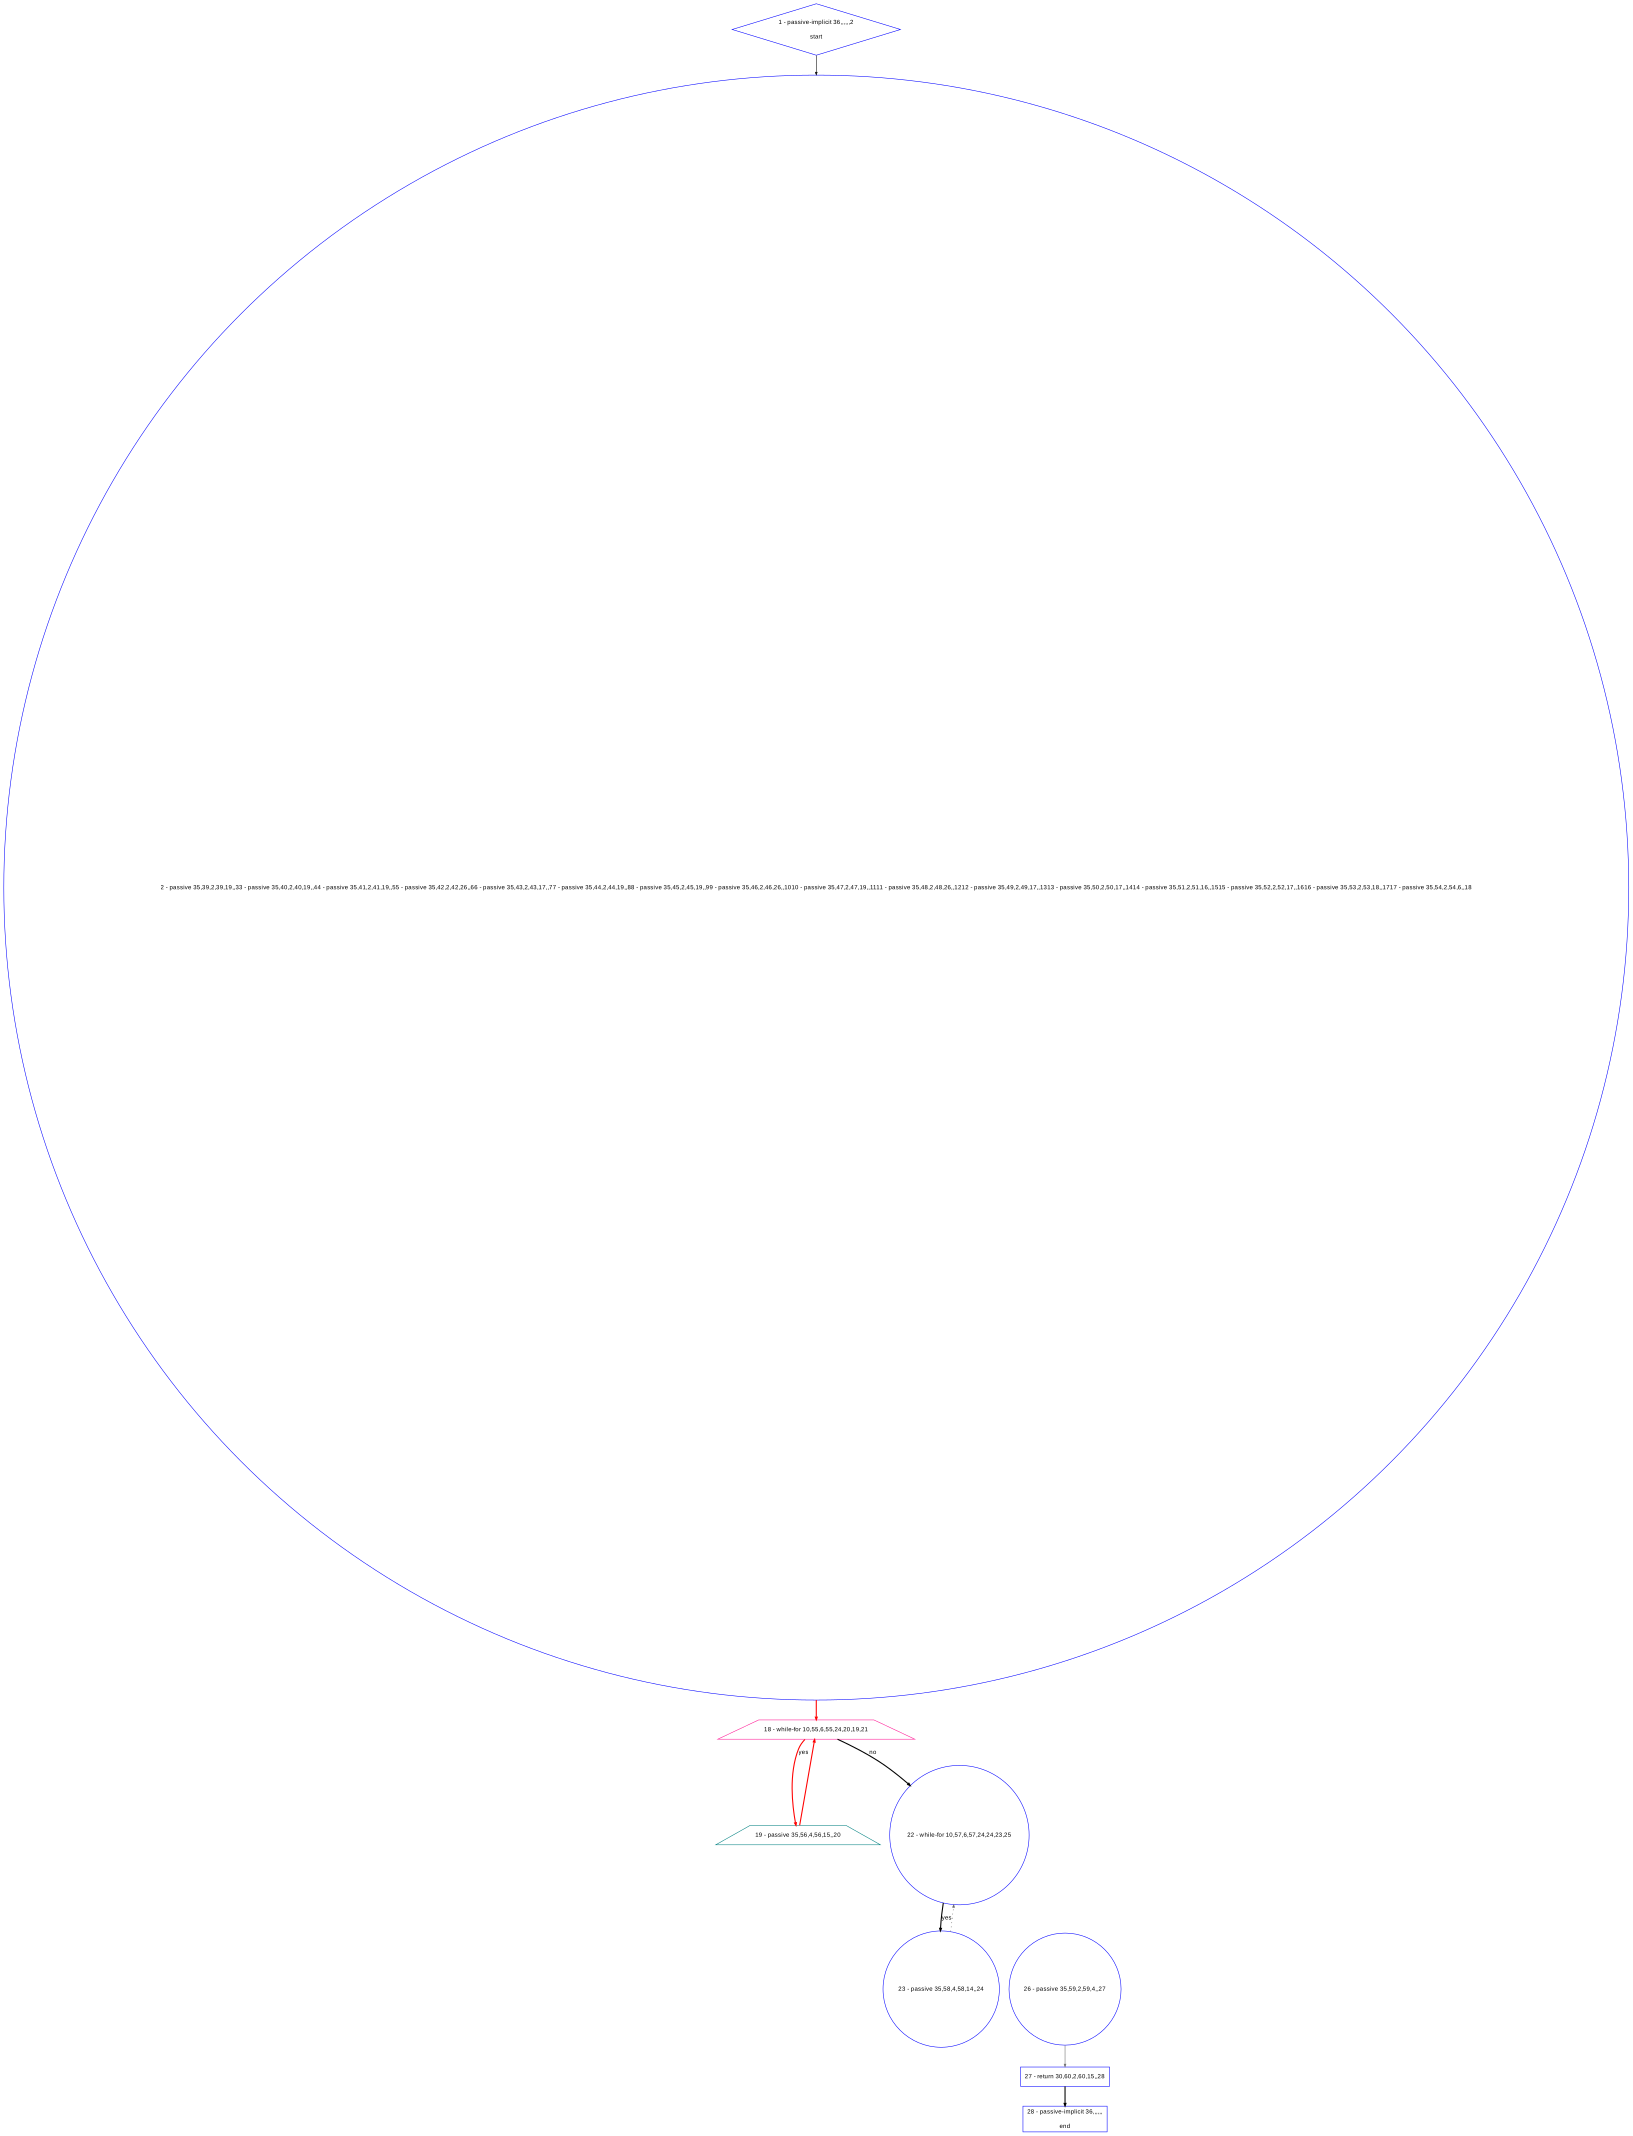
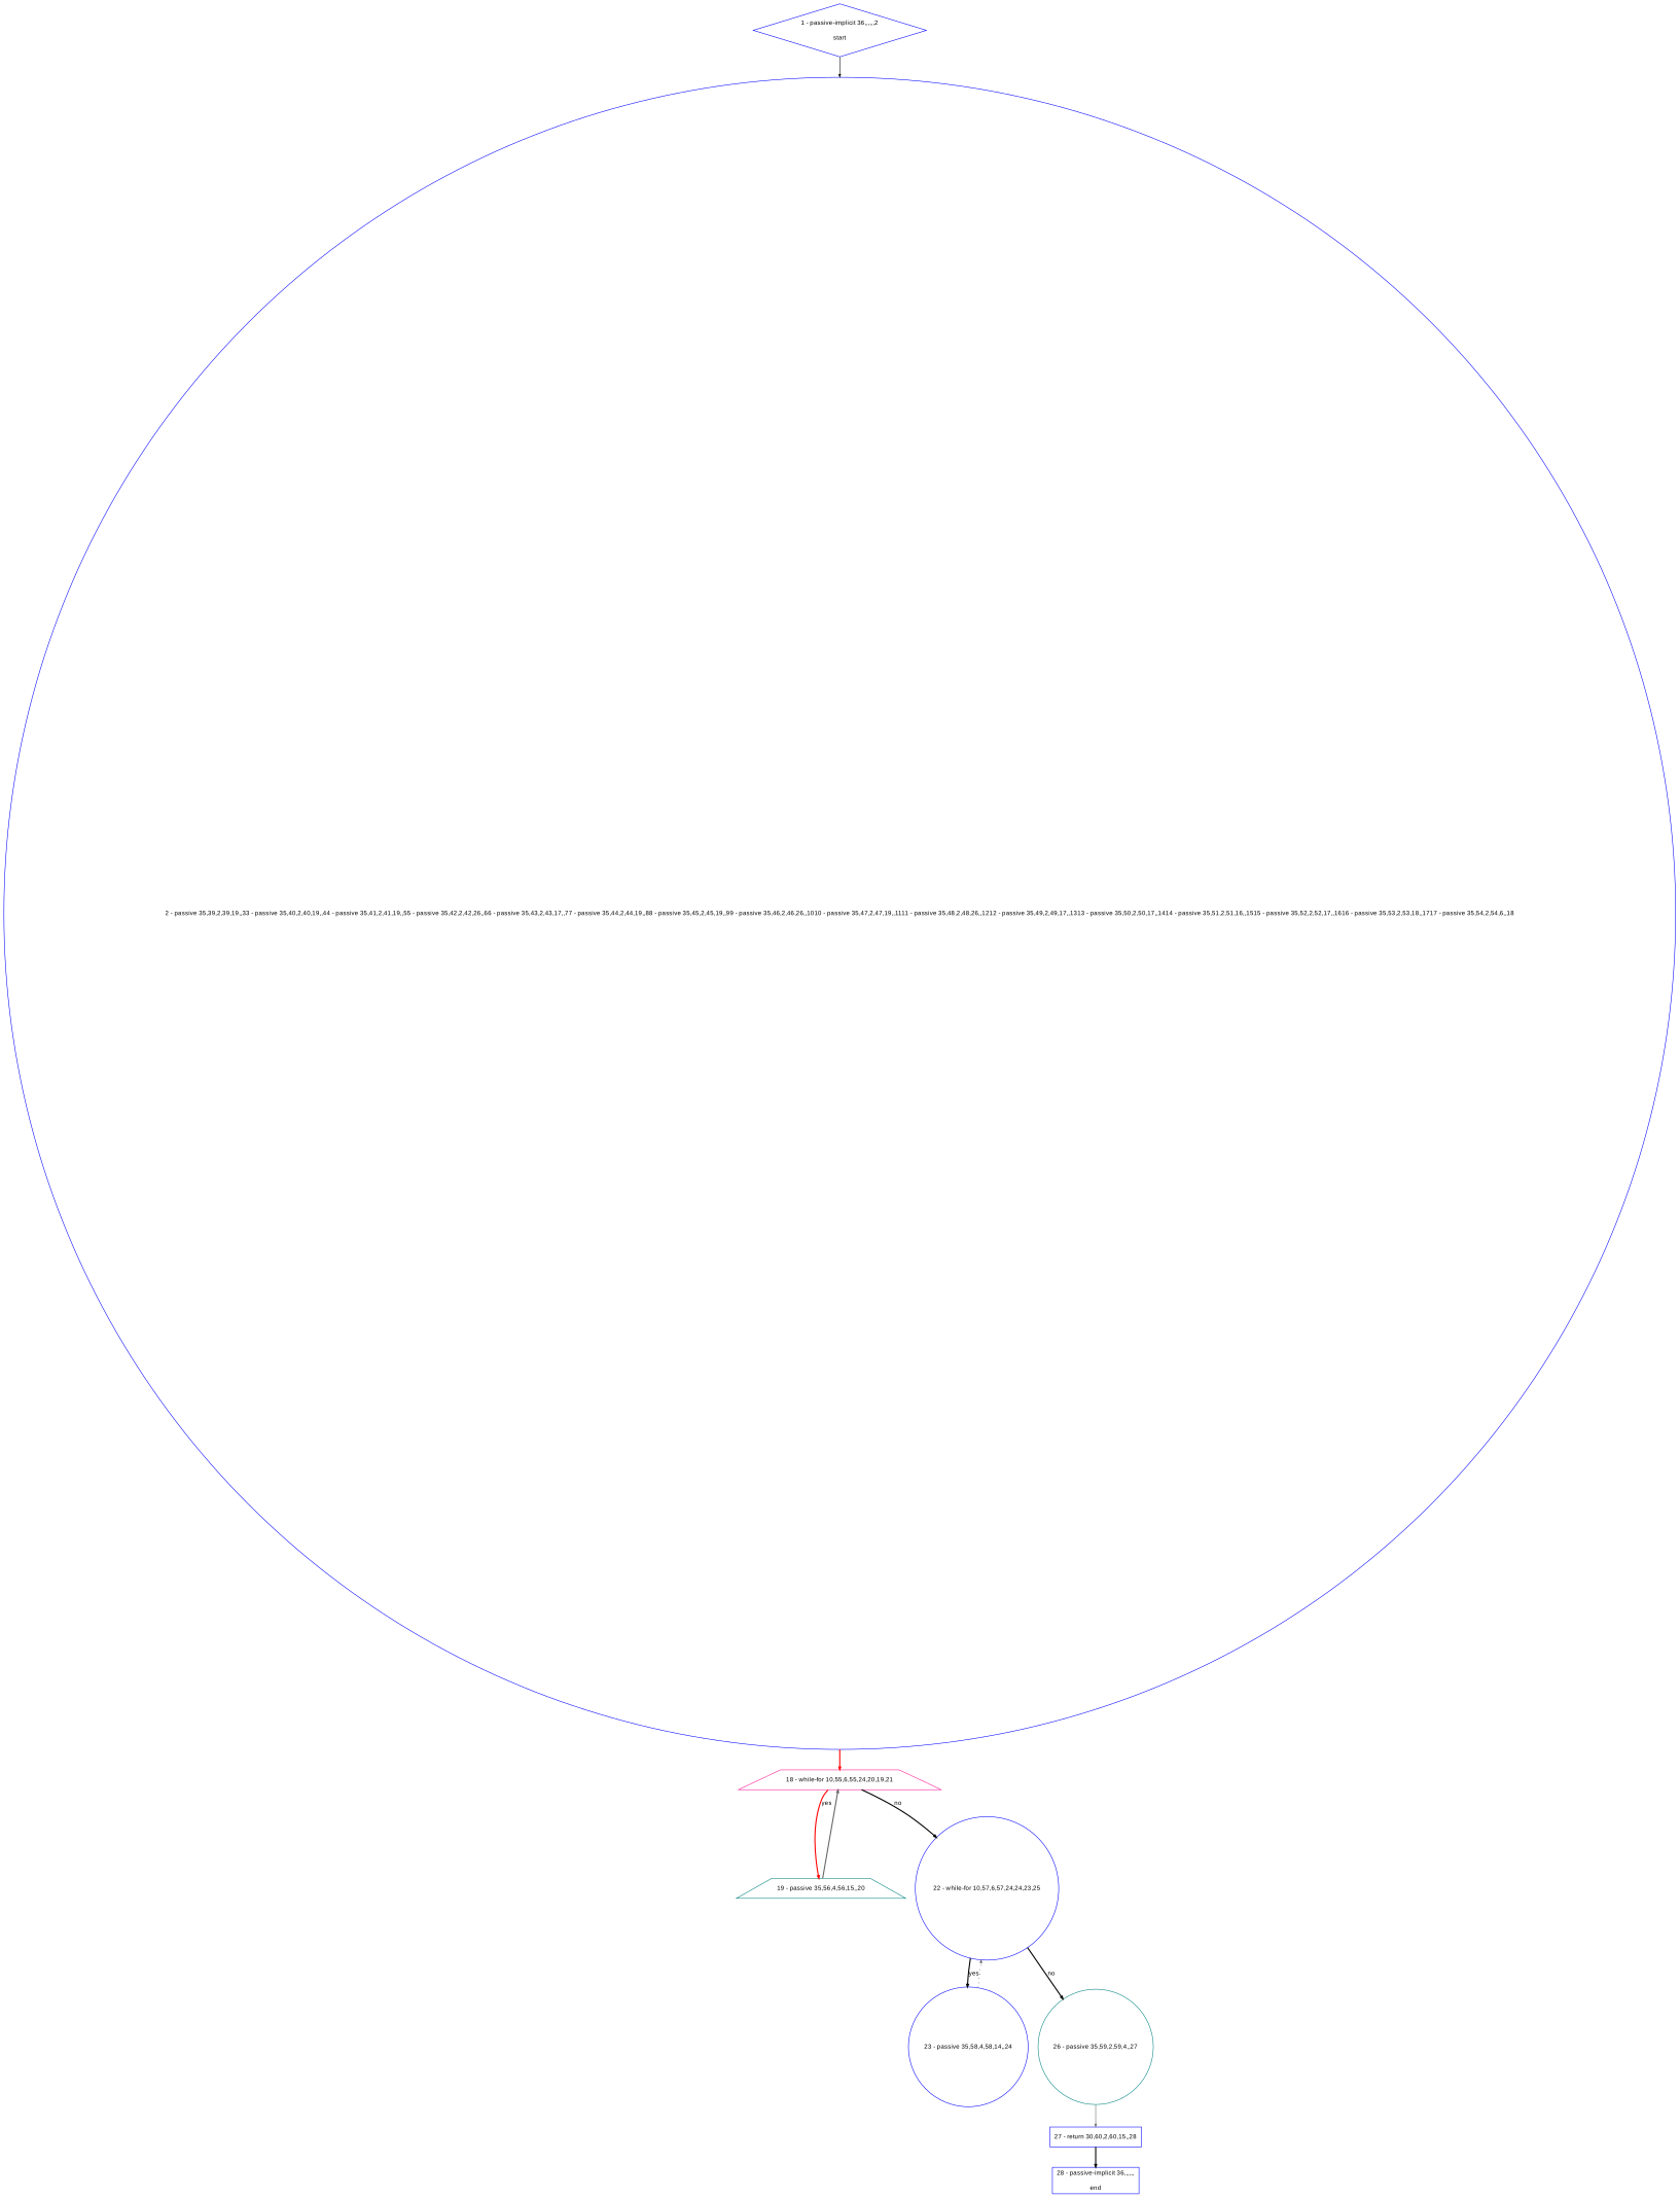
  digraph {
    bgcolor=white
    compound=true
    fillcolor="#FFFFCC"
    fontname=Arial
    fontsize=12
    pack=true
    packmode=clust
    style="rounded,filled"
    node [color=blue compound=true fillcolor="#ffffff" fixedsize=false fontname=Arial fontsize=12 node_initialized=no shape=circle style=filled]
    edge [arrowhead=normal arrowsize=0.5 arrowtail=none color=black compound=true dir=forward fontcolor=black fontname=Arial fontsize=12 style=bold]
    n1 [label="2 - passive 35,39,2,39,19,,33 - passive 35,40,2,40,19,,44 - passive 35,41,2,41,19,,55 - passive 35,42,2,42,26,,66 - passive 35,43,2,43,17,,77 - passive 35,44,2,44,19,,88 - passive 35,45,2,45,19,,99 - passive 35,46,2,46,26,,1010 - passive 35,47,2,47,19,,1111 - passive 35,48,2,48,26,,1212 - passive 35,49,2,49,17,,1313 - passive 35,50,2,50,17,,1414 - passive 35,51,2,51,16,,1515 - passive 35,52,2,52,17,,1616 - passive 35,53,2,53,18,,1717 - passive 35,54,2,54,6,,18"]
    n2 [color=deeppink label="18 - while-for 10,55,6,55,24,20,19,21" shape=trapezium]
    n3 [color=teal label="19 - passive 35,56,4,56,15,,20" shape=trapezium]
    n4 [label="22 - while-for 10,57,6,57,24,24,23,25"]
    n5 [label="1 - passive-implicit 36,,,,,,2\n\nstart" shape=diamond]
    n6 [label="23 - passive 35,58,4,58,14,,24"]
-   n7 [label="26 - passive 35,59,2,59,4,,27"]
+   n7 [color=teal label="26 - passive 35,59,2,59,4,,27"]
    n8 [label="27 - return 30,60,2,60,15,,28" shape=box]
    n9 [label="28 - passive-implicit 36,,,,,,\n\nend" shape=box]
    n1 -> n2 [color=red]
    n2 -> n3 [color=red label=yes]
    n2 -> n4 [label=no]
-   n3 -> n2 [color=red]
+   n3 -> n2 [color=gray40]
    n4 -> n6 [label=yes]
+   n4 -> n7 [label=no]
    n5 -> n1 [style=solid]
    n6 -> n4 [color=gray40 style=dotted]
    n7 -> n8 [color=gray40 style=solid]
    n8 -> n9
  }
